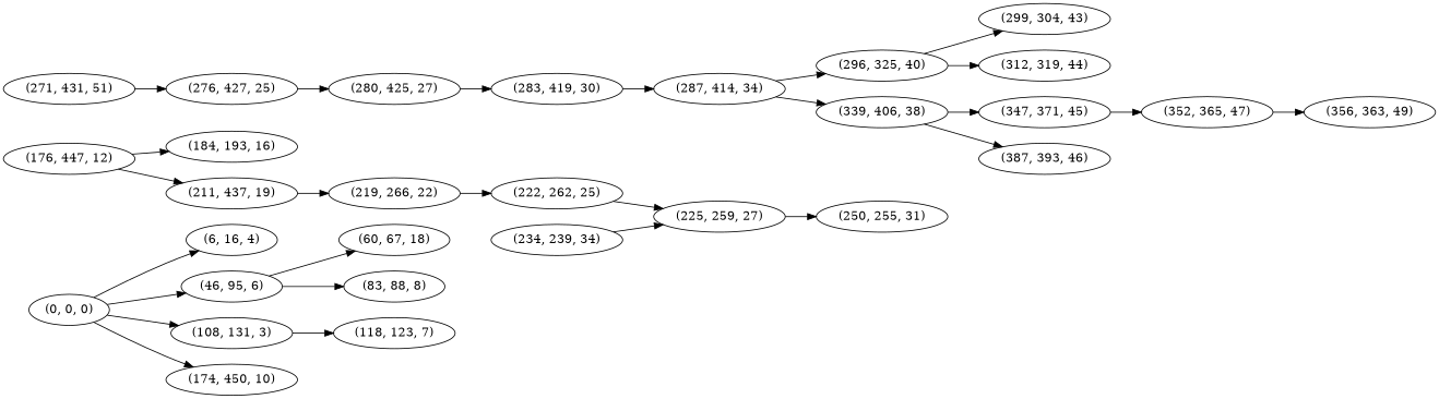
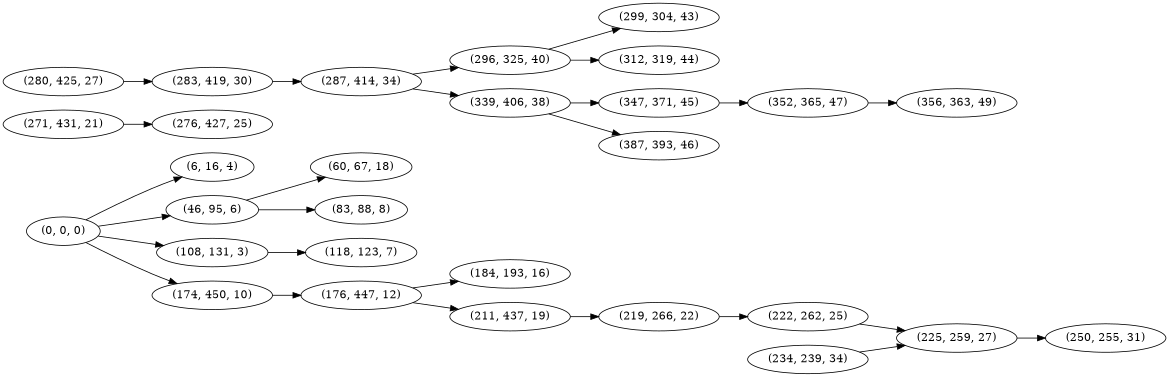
  digraph {
    rankdir=LR
    "(0, 0, 0)"
    "(6, 16, 4)"
    "(46, 95, 6)"
    "(108, 131, 3)"
    "(174, 450, 10)"
    "(60, 67, 18)"
    "(83, 88, 8)"
    "(118, 123, 7)"
    "(176, 447, 12)"
    "(184, 193, 16)"
    "(211, 437, 19)"
    "(219, 266, 22)"
    "(222, 262, 25)"
-   "(271, 431, 21)" [label="(271, 431, 51)"]
+   "(271, 431, 21)"
    "(276, 427, 25)"
    "(225, 259, 27)"
    "(250, 255, 31)"
    "(234, 239, 34)"
    "(280, 425, 27)"
    "(283, 419, 30)"
    "(287, 414, 34)"
    "(296, 325, 40)"
    "(339, 406, 38)"
    "(299, 304, 43)"
    "(312, 319, 44)"
    "(347, 371, 45)"
    "(387, 393, 46)"
    "(352, 365, 47)"
    "(356, 363, 49)"
    "(0, 0, 0)" -> "(6, 16, 4)"
    "(0, 0, 0)" -> "(46, 95, 6)"
    "(0, 0, 0)" -> "(108, 131, 3)"
    "(0, 0, 0)" -> "(174, 450, 10)"
    "(46, 95, 6)" -> "(60, 67, 18)"
    "(46, 95, 6)" -> "(83, 88, 8)"
    "(108, 131, 3)" -> "(118, 123, 7)"
+   "(174, 450, 10)" -> "(176, 447, 12)"
    "(176, 447, 12)" -> "(184, 193, 16)"
    "(176, 447, 12)" -> "(211, 437, 19)"
    "(211, 437, 19)" -> "(219, 266, 22)"
    "(219, 266, 22)" -> "(222, 262, 25)"
    "(222, 262, 25)" -> "(225, 259, 27)"
    "(271, 431, 21)" -> "(276, 427, 25)"
-   "(276, 427, 25)" -> "(280, 425, 27)"
    "(225, 259, 27)" -> "(250, 255, 31)"
    "(234, 239, 34)" -> "(225, 259, 27)"
    "(280, 425, 27)" -> "(283, 419, 30)"
    "(283, 419, 30)" -> "(287, 414, 34)"
    "(287, 414, 34)" -> "(296, 325, 40)"
    "(287, 414, 34)" -> "(339, 406, 38)"
    "(296, 325, 40)" -> "(299, 304, 43)"
    "(296, 325, 40)" -> "(312, 319, 44)"
    "(339, 406, 38)" -> "(347, 371, 45)"
    "(339, 406, 38)" -> "(387, 393, 46)"
    "(347, 371, 45)" -> "(352, 365, 47)"
    "(352, 365, 47)" -> "(356, 363, 49)"
  }
